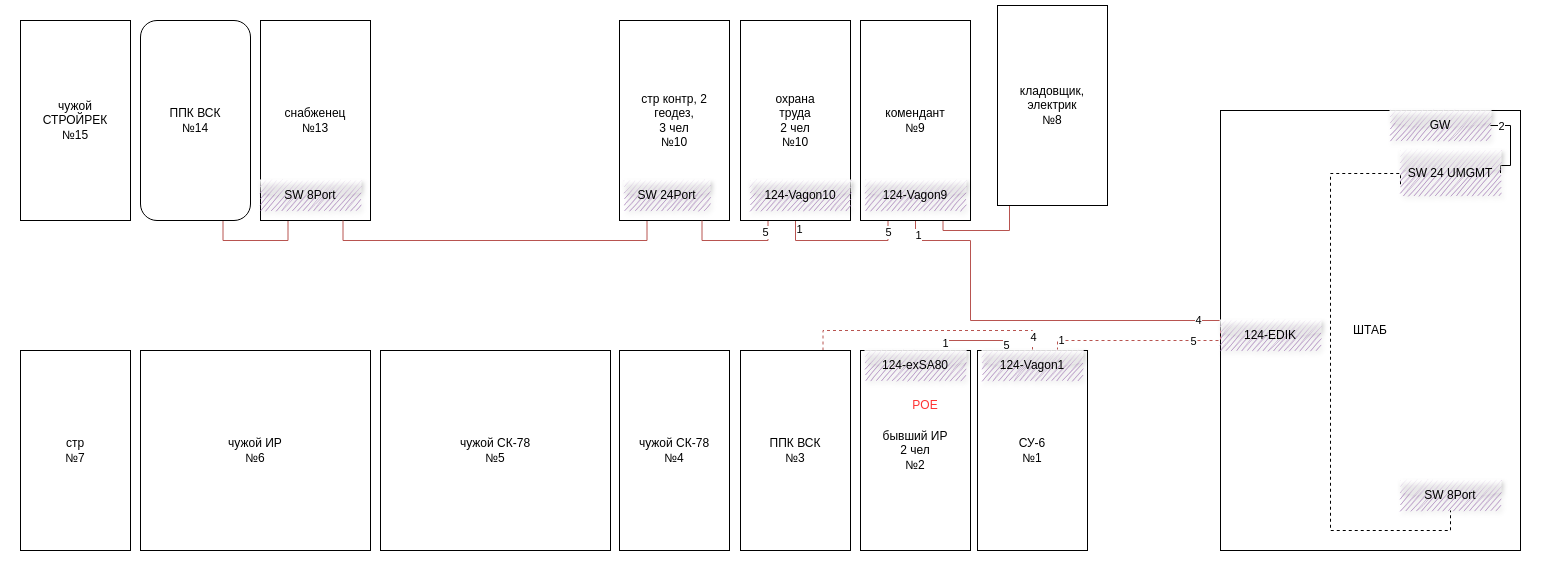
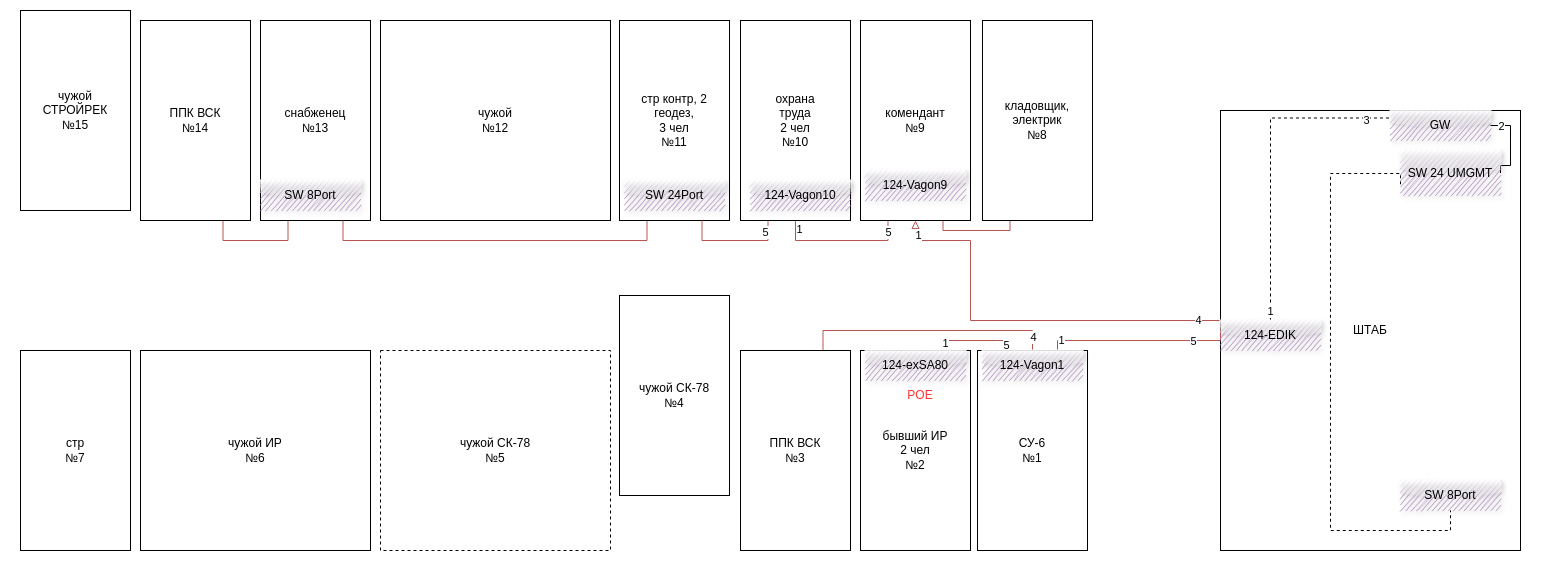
  <mxCell id="0" />
  <mxCell id="1" parent="0" />
- <mxCell id="2" style="edgeStyle=orthogonalEdgeStyle;rounded=0;orthogonalLoop=1;jettySize=auto;html=1;exitX=0;exitY=0.5;exitDx=0;exitDy=0;entryX=0.5;entryY=1;entryDx=0;entryDy=0;endArrow=none;endFill=0;fillColor=#f8cecc;strokeColor=#b85450;" parent="1" source="5" target="18" edge="1"><mxGeometry relative="1" as="geometry"><Array as="points"><mxPoint x="1220" y="320" /><mxPoint x="970" y="320" /><mxPoint x="970" y="240" /><mxPoint x="915" y="240" /></Array></mxGeometry></mxCell>
+ <mxCell id="2" style="edgeStyle=orthogonalEdgeStyle;rounded=0;orthogonalLoop=1;jettySize=auto;html=1;exitX=0;exitY=0.5;exitDx=0;exitDy=0;entryX=0.5;entryY=1;entryDx=0;entryDy=0;endArrow=block;endFill=0;fillColor=#f8cecc;strokeColor=#b85450;" parent="1" source="5" target="18" edge="1"><mxGeometry relative="1" as="geometry"><Array as="points"><mxPoint x="1220" y="320" /><mxPoint x="970" y="320" /><mxPoint x="970" y="240" /><mxPoint x="915" y="240" /></Array></mxGeometry></mxCell>
  <mxCell id="3" value="4" style="edgeLabel;html=1;align=center;verticalAlign=middle;resizable=0;points=[];" parent="2" vertex="1" connectable="0"><mxGeometry x="-0.839" y="-1" relative="1" as="geometry"><mxPoint as="offset" /></mxGeometry></mxCell>
  <mxCell id="4" value="1" style="edgeLabel;html=1;align=center;verticalAlign=middle;resizable=0;points=[];fontColor=#000000;" parent="2" vertex="1" connectable="0"><mxGeometry x="0.932" y="-2" relative="1" as="geometry"><mxPoint as="offset" /></mxGeometry></mxCell>
  <mxCell id="5" value="ШТАБ" style="rounded=0;whiteSpace=wrap;html=1;" parent="1" vertex="1"><mxGeometry x="1220" y="110" width="300" height="440" as="geometry" /></mxCell>
  <mxCell id="6" style="edgeStyle=orthogonalEdgeStyle;rounded=0;orthogonalLoop=1;jettySize=auto;html=1;exitX=0.25;exitY=1;exitDx=0;exitDy=0;entryX=0.75;entryY=1;entryDx=0;entryDy=0;endArrow=none;endFill=0;fillColor=#f8cecc;strokeColor=#b85450;" parent="1" source="7" target="20" edge="1"><mxGeometry relative="1" as="geometry" /></mxCell>
  <mxCell id="7" value="снабженец&lt;br&gt;№13" style="rounded=0;whiteSpace=wrap;html=1;" parent="1" vertex="1"><mxGeometry x="260" y="20" width="110" height="200" as="geometry" /></mxCell>
+ <mxCell id="8" value="чужой&lt;br&gt;№12" style="rounded=0;whiteSpace=wrap;html=1;" parent="1" vertex="1"><mxGeometry x="380" y="20" width="230" height="200" as="geometry" /></mxCell>
  <mxCell id="9" style="edgeStyle=orthogonalEdgeStyle;rounded=0;orthogonalLoop=1;jettySize=auto;html=1;exitX=0.25;exitY=1;exitDx=0;exitDy=0;entryX=0.75;entryY=1;entryDx=0;entryDy=0;endArrow=none;endFill=0;fillColor=#f8cecc;strokeColor=#b85450;" parent="1" source="10" target="7" edge="1"><mxGeometry relative="1" as="geometry" /></mxCell>
- <mxCell id="10" value="стр контр, 2 геодез,&lt;br&gt;3 чел&lt;br&gt;№10" style="rounded=0;whiteSpace=wrap;html=1;" parent="1" vertex="1"><mxGeometry x="619" y="20" width="110" height="200" as="geometry" /></mxCell>
+ <mxCell id="10" value="стр контр, 2 геодез,&lt;br&gt;3 чел&lt;br&gt;№11" style="rounded=0;whiteSpace=wrap;html=1;" parent="1" vertex="1"><mxGeometry x="619" y="20" width="110" height="200" as="geometry" /></mxCell>
  <mxCell id="11" style="edgeStyle=orthogonalEdgeStyle;rounded=0;orthogonalLoop=1;jettySize=auto;html=1;exitX=0.5;exitY=1;exitDx=0;exitDy=0;entryX=0.25;entryY=1;entryDx=0;entryDy=0;endArrow=none;endFill=0;fillColor=#f8cecc;strokeColor=#b85450;" parent="1" source="16" target="18" edge="1"><mxGeometry relative="1" as="geometry" /></mxCell>
  <mxCell id="12" value="5" style="edgeLabel;html=1;align=center;verticalAlign=middle;resizable=0;points=[];fontColor=#000000;" parent="11" vertex="1" connectable="0"><mxGeometry x="0.834" y="1" relative="1" as="geometry"><mxPoint x="1" y="1" as="offset" /></mxGeometry></mxCell>
  <mxCell id="13" value="1" style="edgeLabel;html=1;align=center;verticalAlign=middle;resizable=0;points=[];fontColor=#000000;" parent="11" vertex="1" connectable="0"><mxGeometry x="-0.879" y="3" relative="1" as="geometry"><mxPoint as="offset" /></mxGeometry></mxCell>
  <mxCell id="14" style="edgeStyle=orthogonalEdgeStyle;rounded=0;orthogonalLoop=1;jettySize=auto;html=1;exitX=0.25;exitY=1;exitDx=0;exitDy=0;entryX=0.75;entryY=1;entryDx=0;entryDy=0;endArrow=none;endFill=0;fillColor=#f8cecc;strokeColor=#b85450;" parent="1" source="16" target="10" edge="1"><mxGeometry relative="1" as="geometry" /></mxCell>
  <mxCell id="15" value="5" style="edgeLabel;html=1;align=center;verticalAlign=middle;resizable=0;points=[];fontColor=#000000;" parent="14" vertex="1" connectable="0"><mxGeometry x="-0.792" y="-3" relative="1" as="geometry"><mxPoint as="offset" /></mxGeometry></mxCell>
  <mxCell id="16" value="охрана&lt;br&gt;труда&lt;br&gt;2 чел&lt;br&gt;№10" style="rounded=0;whiteSpace=wrap;html=1;" parent="1" vertex="1"><mxGeometry x="740" y="20" width="110" height="200" as="geometry" /></mxCell>
  <mxCell id="17" style="edgeStyle=orthogonalEdgeStyle;rounded=0;orthogonalLoop=1;jettySize=auto;html=1;exitX=0.75;exitY=1;exitDx=0;exitDy=0;entryX=0.25;entryY=1;entryDx=0;entryDy=0;endArrow=none;endFill=0;fillColor=#f8cecc;strokeColor=#b85450;" parent="1" source="18" target="46" edge="1"><mxGeometry relative="1" as="geometry"><Array as="points"><mxPoint x="943" y="230" /><mxPoint x="1009" y="230" /></Array></mxGeometry></mxCell>
  <mxCell id="18" value="комендант&lt;br&gt;№9" style="rounded=0;whiteSpace=wrap;html=1;" parent="1" vertex="1"><mxGeometry x="860" y="20" width="110" height="200" as="geometry" /></mxCell>
  <mxCell id="19" value="GW" style="text;html=1;strokeColor=none;fillColor=#A680B8;align=center;verticalAlign=middle;whiteSpace=wrap;rounded=0;fillStyle=auto;shadow=1;glass=1;sketch=1;" parent="1" vertex="1"><mxGeometry x="1390" y="110" width="100" height="30" as="geometry" /></mxCell>
- <mxCell id="20" value="ППК ВСК&lt;br&gt;№14" style="whiteSpace=wrap;html=1;rounded=1;" parent="1" vertex="1"><mxGeometry x="140" y="20" width="110" height="200" as="geometry" /></mxCell>
- <mxCell id="21" value="чужой СК-78&lt;br&gt;№5" style="rounded=0;whiteSpace=wrap;html=1;" parent="1" vertex="1"><mxGeometry x="380" y="350" width="230" height="200" as="geometry" /></mxCell>
- <mxCell id="22" value="чужой СК-78&lt;br&gt;№4" style="rounded=0;whiteSpace=wrap;html=1;" parent="1" vertex="1"><mxGeometry x="619" y="350" width="110" height="200" as="geometry" /></mxCell>
- <mxCell id="23" style="edgeStyle=orthogonalEdgeStyle;rounded=0;orthogonalLoop=1;jettySize=auto;html=1;exitX=0.75;exitY=0;exitDx=0;exitDy=0;entryX=0.5;entryY=0;entryDx=0;entryDy=0;endArrow=none;endFill=0;fillColor=#f8cecc;strokeColor=#b85450;dashed=1;" parent="1" source="25" target="50" edge="1"><mxGeometry relative="1" as="geometry"><Array as="points"><mxPoint x="823" y="330" /><mxPoint x="1032" y="330" /></Array></mxGeometry></mxCell>
+ <mxCell id="20" value="ППК ВСК&lt;br&gt;№14" style="rounded=0;whiteSpace=wrap;html=1;" parent="1" vertex="1"><mxGeometry x="140" y="20" width="110" height="200" as="geometry" /></mxCell>
+ <mxCell id="21" value="чужой СК-78&lt;br&gt;№5" style="rounded=0;whiteSpace=wrap;html=1;dashed=1;" parent="1" vertex="1"><mxGeometry x="380" y="350" width="230" height="200" as="geometry" /></mxCell>
+ <mxCell id="22" value="чужой СК-78&lt;br&gt;№4" style="rounded=0;whiteSpace=wrap;html=1;" parent="1" vertex="1"><mxGeometry x="619" y="295" width="110" height="200" as="geometry" /></mxCell>
+ <mxCell id="23" style="edgeStyle=orthogonalEdgeStyle;rounded=0;orthogonalLoop=1;jettySize=auto;html=1;exitX=0.75;exitY=0;exitDx=0;exitDy=0;entryX=0.5;entryY=0;entryDx=0;entryDy=0;endArrow=none;endFill=0;fillColor=#f8cecc;strokeColor=#b85450;" parent="1" source="25" target="50" edge="1"><mxGeometry relative="1" as="geometry"><Array as="points"><mxPoint x="823" y="330" /><mxPoint x="1032" y="330" /></Array></mxGeometry></mxCell>
  <mxCell id="24" value="4" style="edgeLabel;html=1;align=center;verticalAlign=middle;resizable=0;points=[];fontColor=#000000;" parent="23" vertex="1" connectable="0"><mxGeometry x="0.888" relative="1" as="geometry"><mxPoint as="offset" /></mxGeometry></mxCell>
  <mxCell id="25" value="ППК ВСК&lt;br&gt;№3" style="rounded=0;whiteSpace=wrap;html=1;" parent="1" vertex="1"><mxGeometry x="740" y="350" width="110" height="200" as="geometry" /></mxCell>
  <mxCell id="26" style="edgeStyle=orthogonalEdgeStyle;rounded=0;orthogonalLoop=1;jettySize=auto;html=1;exitX=0.75;exitY=0;exitDx=0;exitDy=0;entryX=0.25;entryY=0;entryDx=0;entryDy=0;endArrow=none;endFill=0;fillColor=#f8cecc;strokeColor=#b85450;" parent="1" source="29" target="50" edge="1"><mxGeometry relative="1" as="geometry"><Array as="points"><mxPoint x="943" y="340" /><mxPoint x="1007" y="340" /></Array></mxGeometry></mxCell>
  <mxCell id="27" value="1" style="edgeLabel;html=1;align=center;verticalAlign=middle;resizable=0;points=[];fontColor=#000000;" parent="26" vertex="1" connectable="0"><mxGeometry x="-0.811" y="-1" relative="1" as="geometry"><mxPoint x="1" as="offset" /></mxGeometry></mxCell>
  <mxCell id="28" value="5" style="edgeLabel;html=1;align=center;verticalAlign=middle;resizable=0;points=[];fontColor=#000000;" parent="26" vertex="1" connectable="0"><mxGeometry x="0.858" y="-2" relative="1" as="geometry"><mxPoint as="offset" /></mxGeometry></mxCell>
  <mxCell id="29" value="бывший ИР&lt;br&gt;2 чел&lt;br&gt;№2" style="rounded=0;whiteSpace=wrap;html=1;" parent="1" vertex="1"><mxGeometry x="860" y="350" width="110" height="200" as="geometry" /></mxCell>
  <mxCell id="30" value="СУ-6&lt;br&gt;№1" style="rounded=0;whiteSpace=wrap;html=1;" parent="1" vertex="1"><mxGeometry x="977" y="350" width="110" height="200" as="geometry" /></mxCell>
- <mxCell id="31" style="edgeStyle=orthogonalEdgeStyle;rounded=0;orthogonalLoop=1;jettySize=auto;html=1;entryX=0.75;entryY=0;entryDx=0;entryDy=0;endArrow=none;endFill=0;fillColor=#f8cecc;strokeColor=#b85450;exitX=0;exitY=0.5;exitDx=0;exitDy=0;dashed=1;" parent="1" source="5" target="50" edge="1"><mxGeometry relative="1" as="geometry"><mxPoint x="1210" y="230" as="sourcePoint" /><Array as="points"><mxPoint x="1220" y="340" /><mxPoint x="1057" y="340" /></Array></mxGeometry></mxCell>
+ <mxCell id="31" style="edgeStyle=orthogonalEdgeStyle;rounded=0;orthogonalLoop=1;jettySize=auto;html=1;entryX=0.75;entryY=0;entryDx=0;entryDy=0;endArrow=none;endFill=0;fillColor=#f8cecc;strokeColor=#b85450;exitX=0;exitY=0.5;exitDx=0;exitDy=0;" parent="1" source="5" target="50" edge="1"><mxGeometry relative="1" as="geometry"><mxPoint x="1210" y="230" as="sourcePoint" /><Array as="points"><mxPoint x="1220" y="340" /><mxPoint x="1057" y="340" /></Array></mxGeometry></mxCell>
  <mxCell id="32" value="5" style="edgeLabel;html=1;align=center;verticalAlign=middle;resizable=0;points=[];" parent="31" vertex="1" connectable="0"><mxGeometry x="-0.59" relative="1" as="geometry"><mxPoint as="offset" /></mxGeometry></mxCell>
  <mxCell id="33" value="&lt;font color=&quot;#000000&quot;&gt;1&lt;/font&gt;" style="edgeLabel;html=1;align=center;verticalAlign=middle;resizable=0;points=[];fontColor=#FF3333;" parent="31" vertex="1" connectable="0"><mxGeometry x="0.858" y="-1" relative="1" as="geometry"><mxPoint as="offset" /></mxGeometry></mxCell>
  <mxCell id="34" style="edgeStyle=orthogonalEdgeStyle;rounded=0;orthogonalLoop=1;jettySize=auto;html=1;exitX=0;exitY=0.75;exitDx=0;exitDy=0;entryX=0.5;entryY=1;entryDx=0;entryDy=0;dashed=1;endArrow=none;endFill=0;" parent="1" source="38" target="35" edge="1"><mxGeometry relative="1" as="geometry"><mxPoint x="1470" y="510" as="targetPoint" /><Array as="points"><mxPoint x="1330" y="173" /><mxPoint x="1330" y="530" /><mxPoint x="1450" y="530" /></Array></mxGeometry></mxCell>
  <mxCell id="35" value="SW 8Port" style="text;html=1;strokeColor=none;fillColor=#A680B8;align=center;verticalAlign=middle;whiteSpace=wrap;rounded=0;fillStyle=auto;shadow=1;glass=1;sketch=1;" parent="1" vertex="1"><mxGeometry x="1400" y="480" width="100" height="30" as="geometry" /></mxCell>
  <mxCell id="36" style="edgeStyle=orthogonalEdgeStyle;rounded=0;orthogonalLoop=1;jettySize=auto;html=1;exitX=1;exitY=0.5;exitDx=0;exitDy=0;entryX=1;entryY=0.5;entryDx=0;entryDy=0;endArrow=none;endFill=0;" parent="1" source="38" target="19" edge="1"><mxGeometry relative="1" as="geometry"><Array as="points"><mxPoint x="1510" y="165" /><mxPoint x="1510" y="125" /></Array></mxGeometry></mxCell>
  <mxCell id="37" value="2" style="edgeLabel;html=1;align=center;verticalAlign=middle;resizable=0;points=[];" parent="36" vertex="1" connectable="0"><mxGeometry x="0.727" relative="1" as="geometry"><mxPoint as="offset" /></mxGeometry></mxCell>
  <mxCell id="38" value="SW 24 UMGMT" style="text;html=1;strokeColor=none;fillColor=#A680B8;align=center;verticalAlign=middle;whiteSpace=wrap;rounded=0;fillStyle=auto;shadow=1;glass=1;sketch=1;" parent="1" vertex="1"><mxGeometry x="1400" y="150" width="100" height="45" as="geometry" /></mxCell>
- <mxCell id="39" value="124-Vagon9" style="text;html=1;strokeColor=none;fillColor=#A680B8;align=center;verticalAlign=middle;whiteSpace=wrap;rounded=0;fillStyle=auto;shadow=1;glass=1;sketch=1;" parent="1" vertex="1"><mxGeometry x="865" y="180" width="100" height="30" as="geometry" /></mxCell>
+ <mxCell id="39" value="124-Vagon9" style="text;html=1;strokeColor=none;fillColor=#A680B8;align=center;verticalAlign=middle;whiteSpace=wrap;rounded=0;fillStyle=auto;shadow=1;glass=1;sketch=1;" parent="1" vertex="1"><mxGeometry x="865" y="170" width="100" height="30" as="geometry" /></mxCell>
  <mxCell id="40" value="124-Vagon10" style="text;html=1;strokeColor=none;fillColor=#A680B8;align=center;verticalAlign=middle;whiteSpace=wrap;rounded=0;fillStyle=auto;shadow=1;glass=1;sketch=1;" parent="1" vertex="1"><mxGeometry x="750" y="180" width="100" height="30" as="geometry" /></mxCell>
  <mxCell id="41" value="SW 8Port" style="text;html=1;strokeColor=none;fillColor=#A680B8;align=center;verticalAlign=middle;whiteSpace=wrap;rounded=0;fillStyle=auto;shadow=1;glass=1;sketch=1;" parent="1" vertex="1"><mxGeometry x="260" y="180" width="100" height="30" as="geometry" /></mxCell>
+ <mxCell id="42" style="edgeStyle=orthogonalEdgeStyle;rounded=0;orthogonalLoop=1;jettySize=auto;html=1;exitX=0.5;exitY=0;exitDx=0;exitDy=0;entryX=0;entryY=0.25;entryDx=0;entryDy=0;endArrow=none;endFill=0;dashed=1;" parent="1" source="45" target="19" edge="1"><mxGeometry relative="1" as="geometry" /></mxCell>
+ <mxCell id="43" value="3" style="edgeLabel;html=1;align=center;verticalAlign=middle;resizable=0;points=[];" parent="42" vertex="1" connectable="0"><mxGeometry x="0.849" y="-2" relative="1" as="geometry"><mxPoint as="offset" /></mxGeometry></mxCell>
+ <mxCell id="44" value="1" style="edgeLabel;html=1;align=center;verticalAlign=middle;resizable=0;points=[];" parent="42" vertex="1" connectable="0"><mxGeometry x="-0.935" y="1" relative="1" as="geometry"><mxPoint as="offset" /></mxGeometry></mxCell>
  <mxCell id="45" value="124-EDIK" style="text;html=1;strokeColor=none;fillColor=#A680B8;align=center;verticalAlign=middle;whiteSpace=wrap;rounded=0;fillStyle=auto;shadow=1;glass=1;sketch=1;" parent="1" vertex="1"><mxGeometry x="1220" y="320" width="100" height="30" as="geometry" /></mxCell>
- <mxCell id="46" value="кладовщик,&lt;br&gt;электрик&lt;br&gt;№8" style="rounded=0;whiteSpace=wrap;html=1;" parent="1" vertex="1"><mxGeometry x="997" y="5" width="110" height="200" as="geometry" /></mxCell>
+ <mxCell id="46" value="кладовщик,&lt;br&gt;электрик&lt;br&gt;№8" style="rounded=0;whiteSpace=wrap;html=1;" parent="1" vertex="1"><mxGeometry x="982" y="20" width="110" height="200" as="geometry" /></mxCell>
  <mxCell id="47" value="чужой ИР&lt;br&gt;№6" style="rounded=0;whiteSpace=wrap;html=1;" parent="1" vertex="1"><mxGeometry x="140" y="350" width="230" height="200" as="geometry" /></mxCell>
- <mxCell id="48" value="чужой&lt;br&gt;СТРОЙРЕК&lt;br&gt;№15" style="rounded=0;whiteSpace=wrap;html=1;" parent="1" vertex="1"><mxGeometry x="20" y="20" width="110" height="200" as="geometry" /></mxCell>
+ <mxCell id="48" value="чужой&lt;br&gt;СТРОЙРЕК&lt;br&gt;№15" style="rounded=0;whiteSpace=wrap;html=1;" parent="1" vertex="1"><mxGeometry x="20" y="10" width="110" height="200" as="geometry" /></mxCell>
  <mxCell id="49" value="стр&lt;br&gt;№7" style="rounded=0;whiteSpace=wrap;html=1;" parent="1" vertex="1"><mxGeometry x="20" y="350" width="110" height="200" as="geometry" /></mxCell>
  <mxCell id="50" value="124-Vagon1" style="text;html=1;strokeColor=none;fillColor=#A680B8;align=center;verticalAlign=middle;whiteSpace=wrap;rounded=0;fillStyle=auto;shadow=1;glass=1;sketch=1;" parent="1" vertex="1"><mxGeometry x="982" y="350" width="100" height="30" as="geometry" /></mxCell>
- <mxCell id="51" value="SW 24Port" style="text;html=1;strokeColor=none;fillColor=#A680B8;align=center;verticalAlign=middle;whiteSpace=wrap;rounded=0;fillStyle=auto;shadow=1;glass=1;sketch=1;" parent="1" vertex="1"><mxGeometry x="624" y="180" width="85" height="30" as="geometry" /></mxCell>
+ <mxCell id="51" value="SW 24Port" style="text;html=1;strokeColor=none;fillColor=#A680B8;align=center;verticalAlign=middle;whiteSpace=wrap;rounded=0;fillStyle=auto;shadow=1;glass=1;sketch=1;" parent="1" vertex="1"><mxGeometry x="624" y="180" width="100" height="30" as="geometry" /></mxCell>
  <mxCell id="52" value="124-exSA80" style="text;html=1;strokeColor=none;fillColor=#A680B8;align=center;verticalAlign=middle;whiteSpace=wrap;rounded=0;fillStyle=auto;shadow=1;glass=1;sketch=1;" parent="1" vertex="1"><mxGeometry x="865" y="350" width="100" height="30" as="geometry" /></mxCell>
- <mxCell id="53" value="POE" style="text;html=1;align=center;verticalAlign=middle;whiteSpace=wrap;rounded=0;fontColor=#FF3333;" parent="1" vertex="1"><mxGeometry x="895" y="390" width="60" height="30" as="geometry" /></mxCell>
+ <mxCell id="53" value="POE" style="text;html=1;align=center;verticalAlign=middle;whiteSpace=wrap;rounded=0;fontColor=#FF3333;" parent="1" vertex="1"><mxGeometry x="890" y="380" width="60" height="30" as="geometry" /></mxCell>
